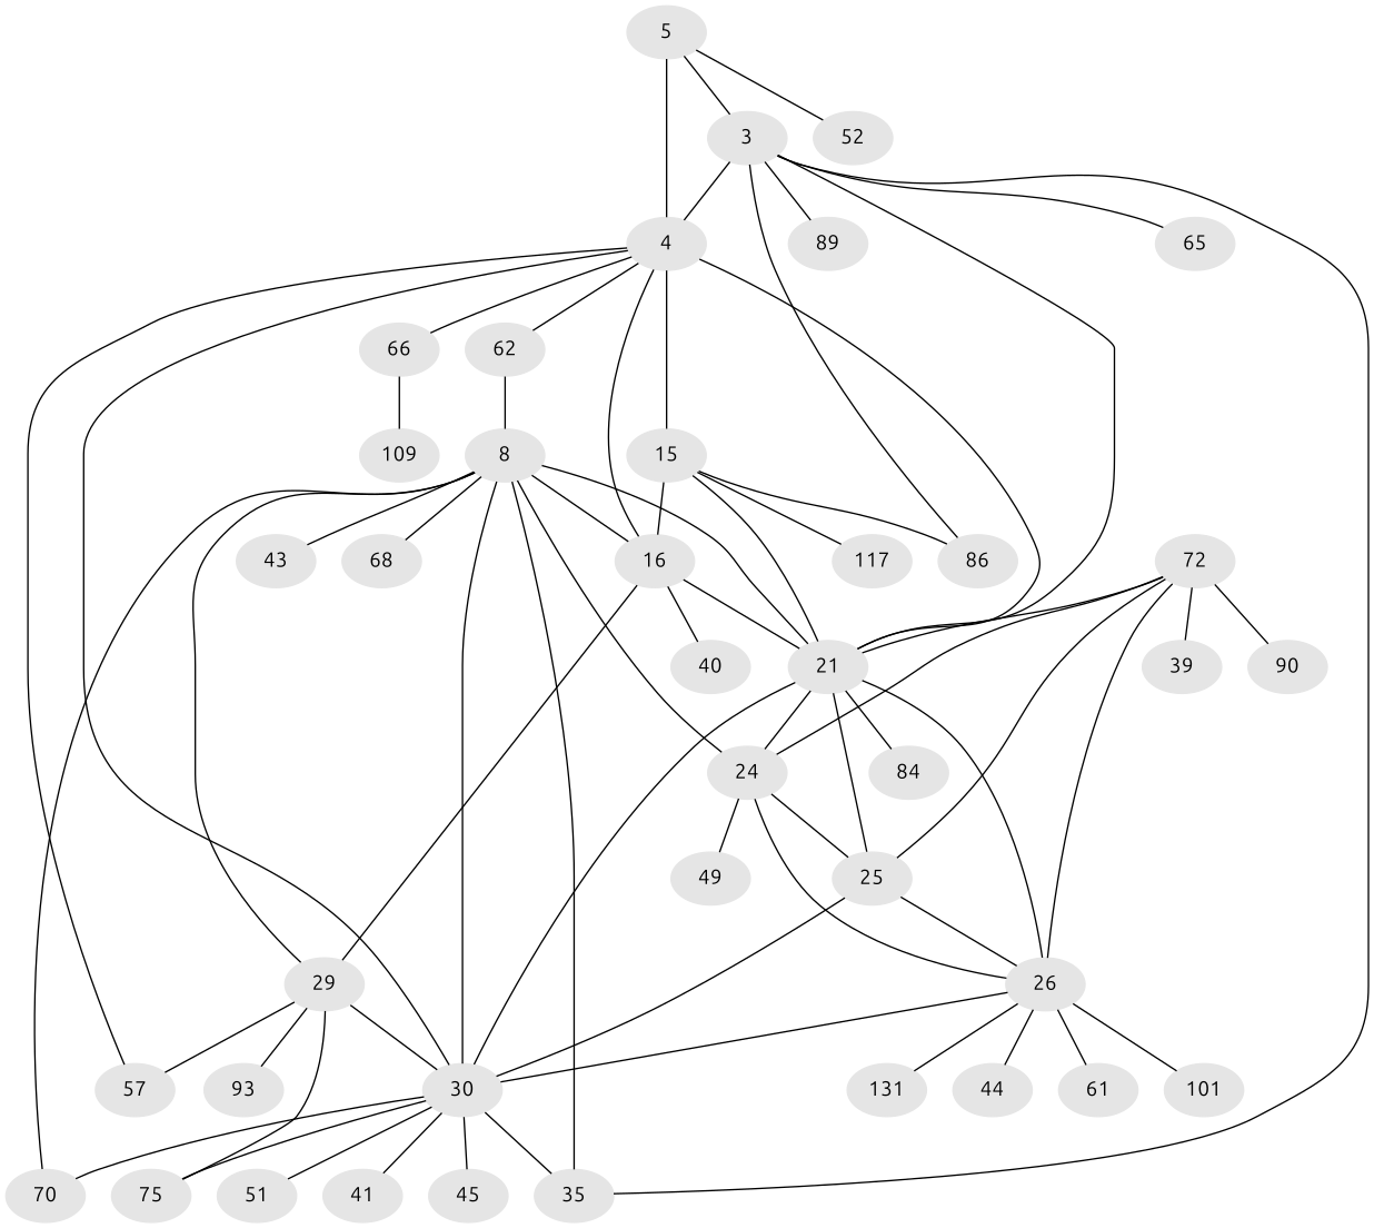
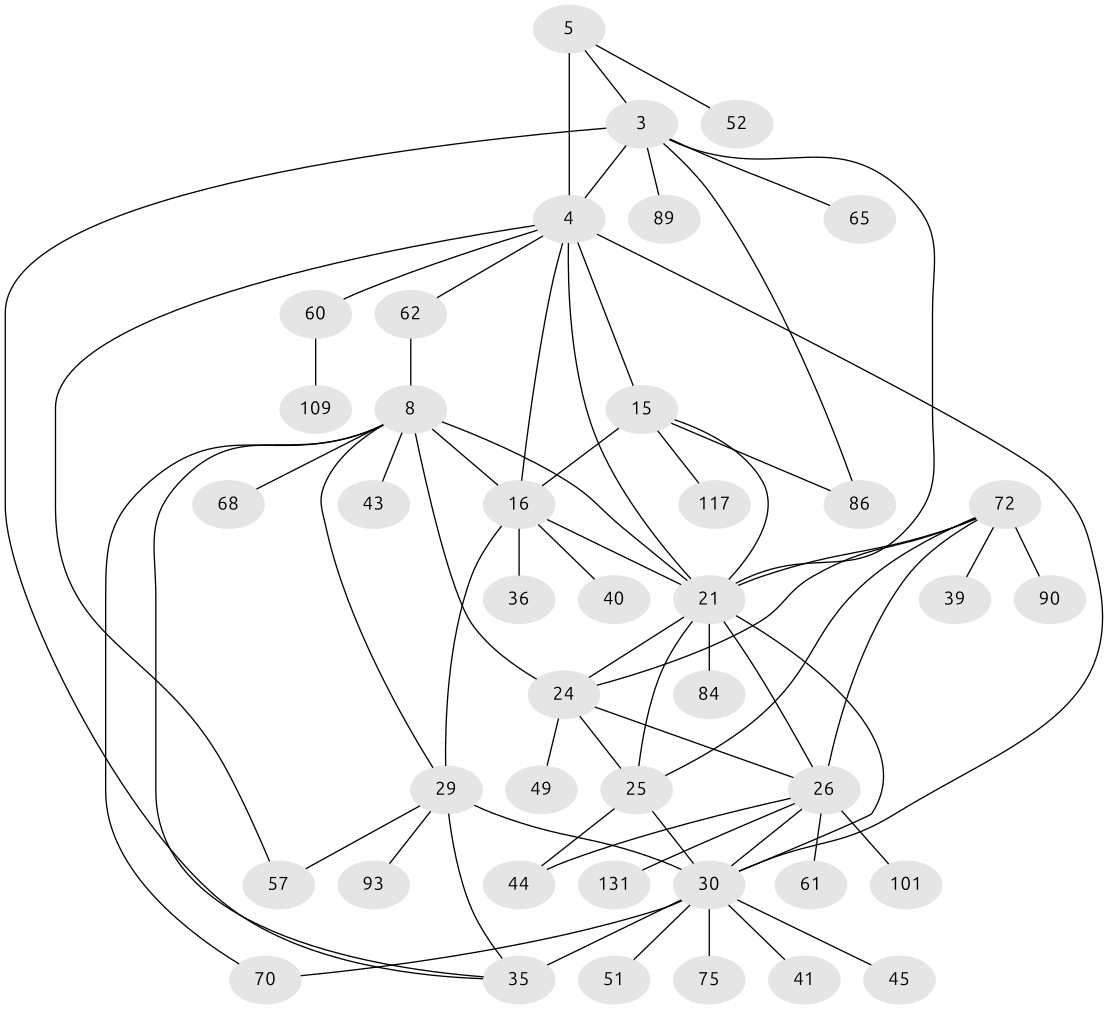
  graph {
    fontname=Ubuntu
    node [color=gray90 fontname=Ubuntu style=filled]
    edge [fontname=Ubuntu]
    n1 [label=5 super="+2+119"]
    3
    4 [super="+55+5+125"]
    52
    n5 [label=21 super="+27+28"]
    35 [super="+38+85+121+56+54"]
    n7 [label=89 super="+78"]
    86
    65
    15 [super="+18+74+94+21+42"]
    16 [super="+17"]
    30 [super="+102+32+31"]
    57
-   60 [label=66]
+   60
    62 [super="+88"]
    24
    25
    26
    84
    8 [super="+12+53+11+9"]
    29 [super="+68"]
    43
    n23 [label=68 super="+87+89"]
    70 [super="+82"]
    117
+   36
    40
    41
    45
    51
    75
    109
    49
    93
    n35 [label=72]
    39
    90
    44
    61
    101 [super="+136+103"]
    131
    n1 -- 3 [weight=2]
    n1 -- 4 [weight=8]
    n1 -- 52
    3 -- 4 [weight=4]
    3 -- n5
    3 -- 35
    3 -- n7
    3 -- 86
    3 -- 65
    4 -- n5
    4 -- 15 [weight=3]
    4 -- 16 [weight=3]
    4 -- 30
    4 -- 57
    4 -- 60
    4 -- 62
    n5 -- 30 [weight=2]
    n5 -- 24 [weight=3]
    n5 -- 25 [weight=3]
    n5 -- 26 [weight=3]
    n5 -- 84
    15 -- n5
    15 -- 86
    15 -- 16 [weight=9]
    15 -- 117
    16 -- n5
    16 -- 29
+   16 -- 36
    16 -- 40
    30 -- 35 [weight=5]
    30 -- 70
    30 -- 41
    30 -- 45
    30 -- 51
    30 -- 75
    60 -- 109
    62 -- 8 [weight=3]
    24 -- 25
    24 -- 26
    24 -- 49
    25 -- 30
-   25 -- 26
+   25 -- 44
    26 -- 30
    26 -- 44
    26 -- 61
    26 -- 101
    26 -- 131
    8 -- n5
    8 -- 35 [weight=2]
    8 -- 16 [weight=2]
-   8 -- 30 [weight=2]
    8 -- 24
    8 -- 29
    8 -- 43
    8 -- n23
    8 -- 70
-   29 -- 75
+   29 -- 35
    29 -- 30 [weight=5]
    29 -- 57
    29 -- 93
    n35 -- n5 [weight=3]
    n35 -- 24
    n35 -- 25
    n35 -- 26
    n35 -- 39
    n35 -- 90
  }
